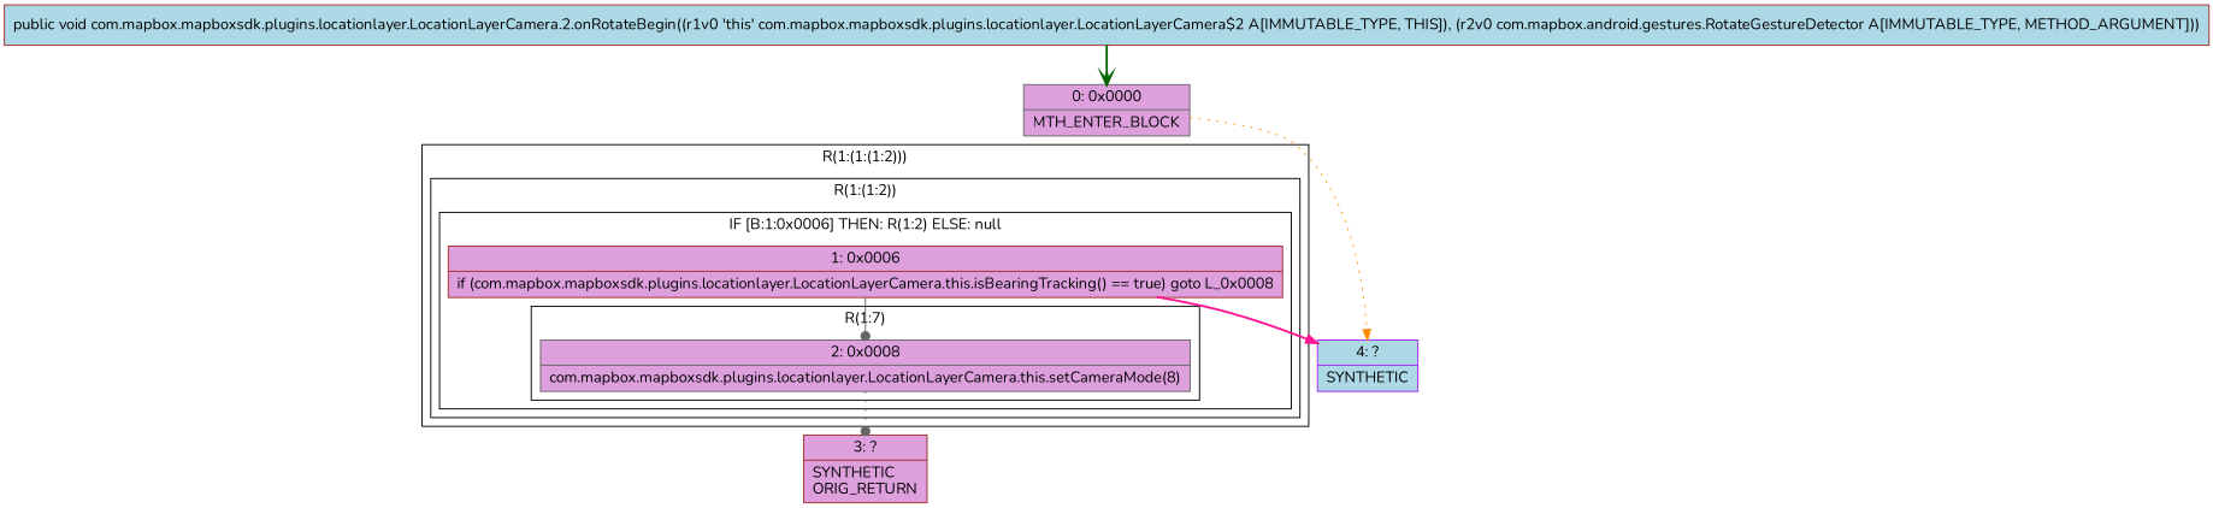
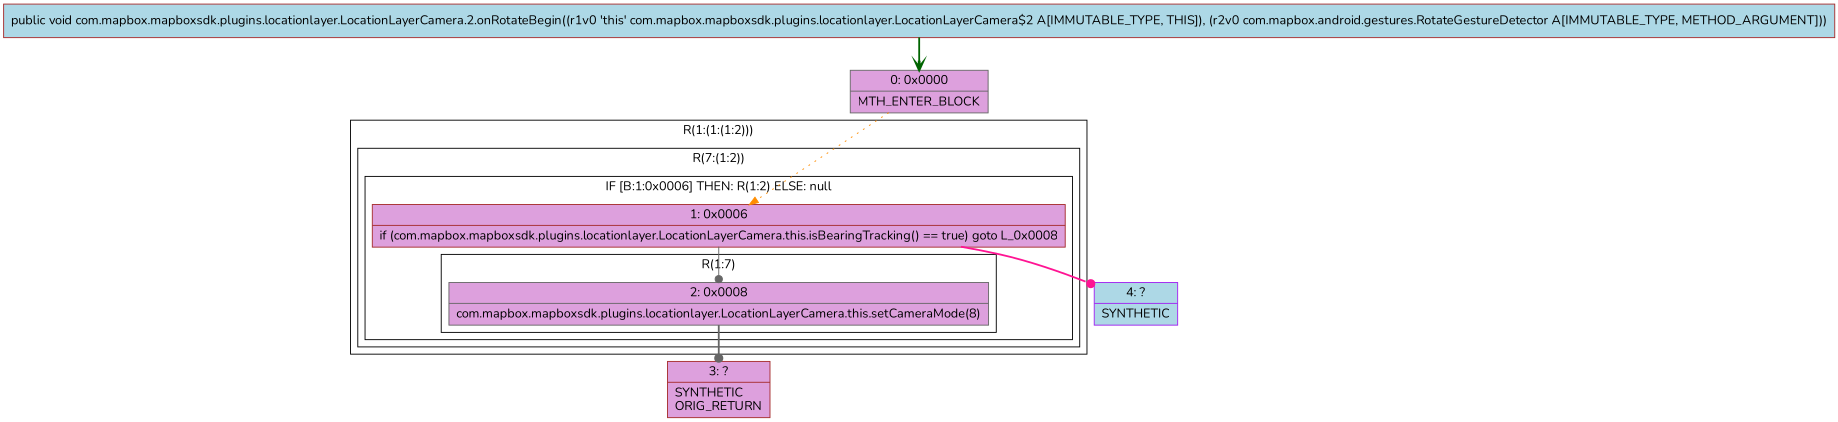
  digraph {
    fontname=Nunito
    node [color=brown fillcolor=plum fontname=Nunito shape=record style=filled]
    edge [arrowhead=dot color=gray40 fontname=Nunito style=dotted]
    n1 [color=gray40 label="{2\:\ 0x0008|com.mapbox.mapboxsdk.plugins.locationlayer.LocationLayerCamera.this.setCameraMode(8)\l}"]
    n2 [label="{1\:\ 0x0006|if (com.mapbox.mapboxsdk.plugins.locationlayer.LocationLayerCamera.this.isBearingTracking() == true) goto L_0x0008\l}"]
    n3 [label="{3\:\ ?|SYNTHETIC\lORIG_RETURN\l}"]
    n4 [color=purple fillcolor=lightblue label="{4\:\ ?|SYNTHETIC\l}"]
    n5 [color=gray40 label="{0\:\ 0x0000|MTH_ENTER_BLOCK\l}"]
    n6 [fillcolor=lightblue label="{public void com.mapbox.mapboxsdk.plugins.locationlayer.LocationLayerCamera.2.onRotateBegin((r1v0 'this' com.mapbox.mapboxsdk.plugins.locationlayer.LocationLayerCamera$2 A[IMMUTABLE_TYPE, THIS]), (r2v0 com.mapbox.android.gestures.RotateGestureDetector A[IMMUTABLE_TYPE, METHOD_ARGUMENT])) }"]
    subgraph cluster_1 {
      label="R(1:(1:(1:2)))"
      subgraph cluster_2 {
-       label="R(1:(1:2))"
+       label="R(7:(1:2))"
        subgraph cluster_3 {
          label="IF [B:1:0x0006] THEN: R(1:2) ELSE: null"
          n2
          subgraph cluster_4 {
            label="R(1:7)"
            n1
          }
        }
      }
    }
-   n1 -> n3
+   n1 -> n3 [style=bold]
    n2 -> n1 [style=solid]
-   n2 -> n4 [arrowhead=normal color=deeppink style=bold]
-   n5 -> n4 [arrowhead=normal color=darkorange]
+   n2 -> n4 [color=deeppink style=bold]
+   n5 -> n2 [arrowhead=normal color=darkorange]
    n6 -> n5 [arrowhead=vee color=darkgreen style=bold]
  }
